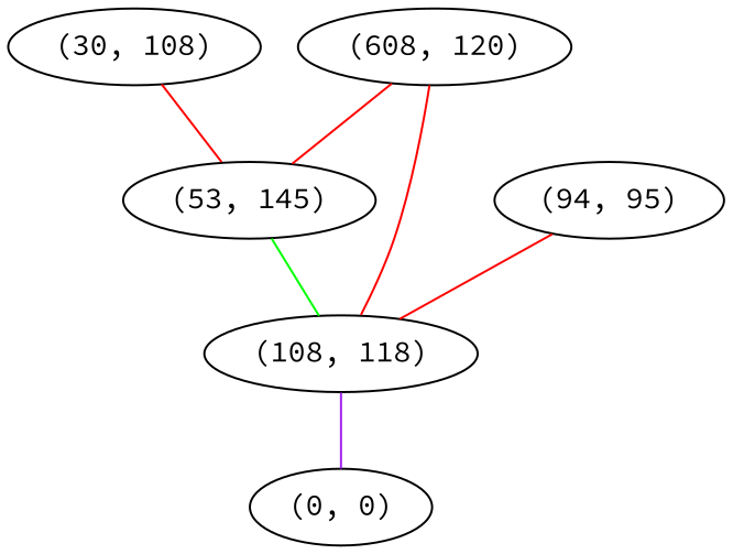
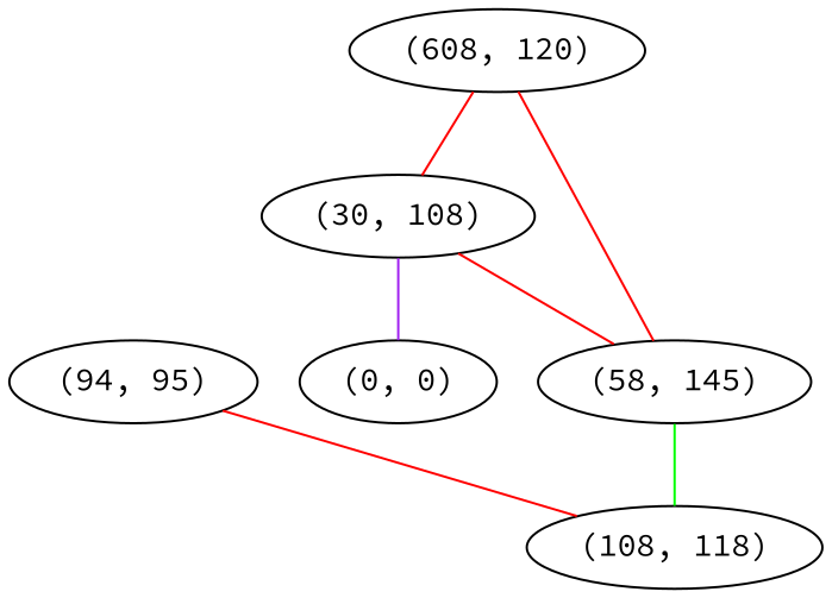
  graph {
    fontname="Source Code Pro"
    node [fontname="Source Code Pro"]
    edge [color=red fontname="Source Code Pro" weight=1]
    "(30, 108)"
    "(0, 0)"
-   "(53, 145)"
+   "(53, 145)" [label="(58, 145)"]
    "(108, 118)"
    n5 [label="(608, 120)"]
    "(94, 95)"
-   "(108, 118)" -- "(0, 0)" [color=purple weight=4]
+   "(30, 108)" -- "(0, 0)" [color=purple weight=4]
    "(30, 108)" -- "(53, 145)"
    "(53, 145)" -- "(108, 118)" [color=green weight=2]
    n5 -- "(53, 145)"
-   n5 -- "(108, 118)"
+   n5 -- "(30, 108)"
    "(94, 95)" -- "(108, 118)"
  }
